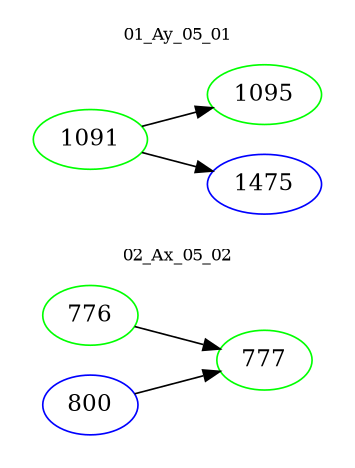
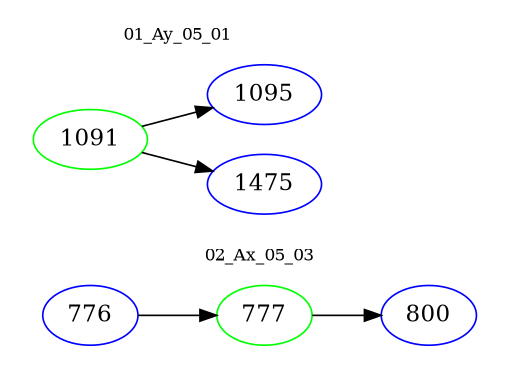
  digraph {
    rankdir=LR
    node [color=green]
    edge [color=black]
    n1 [label=777]
-   n2 [label=776]
+   n2 [color=blue label=776]
    n3 [color=blue label=800]
    n4 [label=1091]
    n5 [color=blue label=1475]
-   n6 [label=1095]
+   n6 [color=blue label=1095]
    subgraph cluster_1 {
      color=white
      fontsize=10
-     label="02_Ax_05_02"
+     label="02_Ax_05_03"
      n1
      n2
      n3
    }
    subgraph cluster_2 {
      color=white
      fontsize=10
      label="01_Ay_05_01"
      n4
      n5
      n6
    }
-   n3 -> n1
+   n1 -> n3
    n2 -> n1
    n4 -> n5
    n4 -> n6
  }
